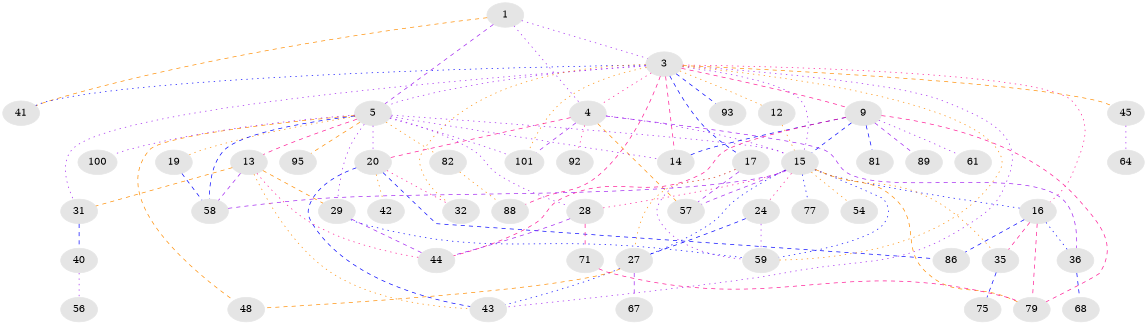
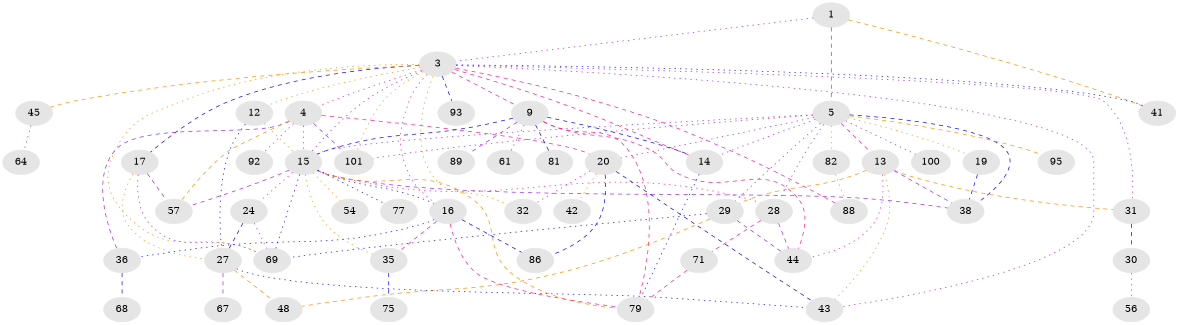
  graph {
    node [color=gray90 style=filled]
    edge [color=purple style=dotted]
    1 [super="+2"]
    3 [super="+6+21+11"]
    4 [super="+62"]
    5 [super="+8+10+84+55"]
    41 [super="+52+50"]
    9 [super="+25+37"]
    12
    14
    15 [super="+26+18"]
    16 [super="+59+66"]
    17 [super="+83"]
    31
    32
    43 [super="+87"]
    45
-   69 [super="+78" label=59]
+   69 [super="+78"]
    88
    93
    101
    20 [super="+34+30"]
    36
    57 [super="+103"]
    92
    13 [super="+46+76+97"]
    19
    28 [super="+70"]
    29 [super="+33"]
-   38 [super="+51" label=58]
+   38 [super="+51"]
    48
    82
    95
    100
    44 [super="+58"]
    61
    79 [super="+80"]
    81
    89
    27 [super="+63+91"]
    24 [super="+49"]
    35
    54
    77
    86 [super="+106"]
-   40
+   40 [label=30]
    64
    42
    68
    71 [super="+107"]
    67
    75
    56
    1 -- 3
-   1 -- 4
    1 -- 5 [style=dashed]
    1 -- 41 [color=darkorange style=dashed]
    3 -- 4 [color=deeppink]
-   3 -- 5
    3 -- 41 [color=blue]
    3 -- 9 [color=deeppink style=dashed]
    3 -- 12 [color=darkorange]
    3 -- 14 [color=deeppink style=dashed]
    3 -- 15
    3 -- 16 [color=deeppink]
    3 -- 17 [color=blue style=dashed]
    3 -- 31
    3 -- 32 [color=darkorange]
    3 -- 43
    3 -- 45 [color=darkorange style=dashed]
    3 -- 69 [color=darkorange]
    3 -- 88 [color=deeppink style=dashed weight=2]
    3 -- 93 [color=blue style=dashed]
    3 -- 101 [color=darkorange]
    4 -- 15
    4 -- 101 [style=dashed]
    4 -- 20 [color=deeppink style=dashed]
    4 -- 36 [style=dashed]
    4 -- 57 [color=darkorange style=dashed]
    4 -- 92 [color=deeppink]
    5 -- 14
    5 -- 15 [weight=2]
    5 -- 101
    5 -- 20
    5 -- 13 [color=deeppink style=dashed weight=2]
    5 -- 19 [color=darkorange]
    5 -- 28
    5 -- 29
    5 -- 38 [color=blue style=dashed]
-   5 -- 48 [color=darkorange style=dashed]
+   29 -- 48 [color=darkorange style=dashed]
    5 -- 82 [color=darkorange]
    5 -- 95 [color=darkorange style=dashed]
    5 -- 100
    9 -- 14 [color=blue style=dashed]
    9 -- 15 [color=blue style=dashed]
    9 -- 44 [color=deeppink style=dashed]
    9 -- 61
    9 -- 79 [color=deeppink style=dashed]
    9 -- 81 [color=blue style=dashed]
    9 -- 89 [style=dashed]
    12 -- 15 [color=darkorange]
-   15 -- 27 [color=blue]
+   12 -- 27 [color=blue]
+   14 -- 79 [color=blue]
    15 -- 16 [color=blue]
    15 -- 69 [color=blue weight=2]
    15 -- 57 [style=dashed]
    15 -- 28 [color=deeppink]
    15 -- 38 [style=dashed]
    15 -- 79 [color=darkorange style=dashed]
    15 -- 24 [color=deeppink]
    15 -- 35 [color=darkorange]
    15 -- 54 [color=darkorange]
    15 -- 77 [color=blue]
    16 -- 36 [color=blue]
    16 -- 79 [color=deeppink style=dashed]
    16 -- 35 [color=deeppink style=dashed]
    16 -- 86 [color=blue style=dashed]
    17 -- 69
    17 -- 57 [style=dashed]
    17 -- 27 [color=darkorange]
    31 -- 40 [color=blue style=dashed]
    45 -- 64
    20 -- 32 [color=deeppink]
    20 -- 43 [color=blue style=dashed]
    20 -- 86 [color=blue style=dashed]
    20 -- 42 [color=darkorange]
    36 -- 68 [color=blue style=dashed]
    13 -- 31 [color=darkorange style=dashed]
    13 -- 43 [color=darkorange]
    13 -- 29 [color=darkorange style=dashed]
    13 -- 38 [style=dashed]
    13 -- 44 [color=deeppink]
    19 -- 38 [color=blue style=dashed]
    28 -- 44 [style=dashed]
    28 -- 71 [color=deeppink style=dashed]
    29 -- 69 [color=blue]
    29 -- 44 [style=dashed]
    82 -- 88 [color=darkorange]
    27 -- 43 [color=blue]
    27 -- 48 [color=darkorange style=dashed]
    27 -- 67 [style=dashed]
    24 -- 69 [weight=2]
    24 -- 27 [color=blue style=dashed]
    35 -- 75 [color=blue style=dashed]
    40 -- 56
    71 -- 79 [color=deeppink style=dashed]
  }
